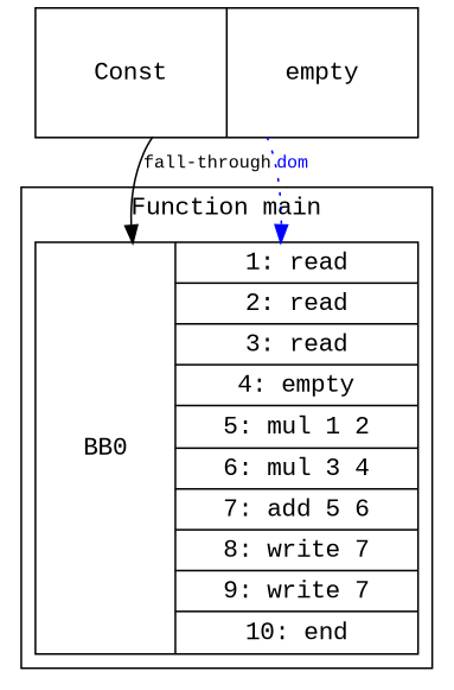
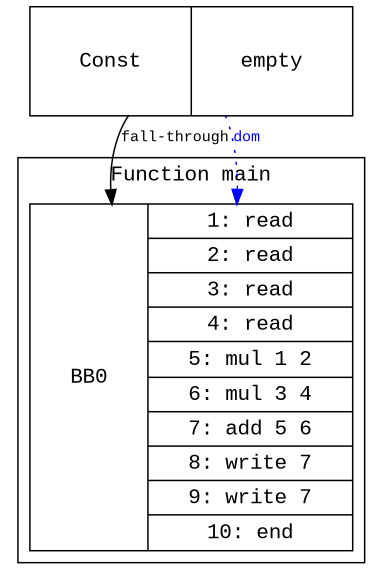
  digraph {
    fontname="Liberation Mono"
    node [shape=record fontname="Liberation Mono"]
    edge [fontsize=10 fontname="Liberation Mono"]
-   n1 [height=1.0 label="BB0 | {1: read | 2: read | 3: read | 4: empty | 5: mul 1 2 | 6: mul 3 4 | 7: add 5 6 | 8: write 7 | 9: write 7 | 10: end}" width=3.0]
+   n1 [height=1.0 label="BB0 | {1: read | 2: read | 3: read | 4: read | 5: mul 1 2 | 6: mul 3 4 | 7: add 5 6 | 8: write 7 | 9: write 7 | 10: end}" width=3.0]
    n2 [height=1.0 label="Const | {empty}" width=3.0]
    subgraph cluster_1 {
      label="Function main"
      nodesep=0.5
      rankdir=TB
      ranksep=1.0
      n1
    }
    subgraph sub_2 {
      n1
      n2
    }
    n2 -> n1 [label="fall-through"]
    n2 -> n1 [color=blue fontcolor=blue label=dom style=dotted]
  }
